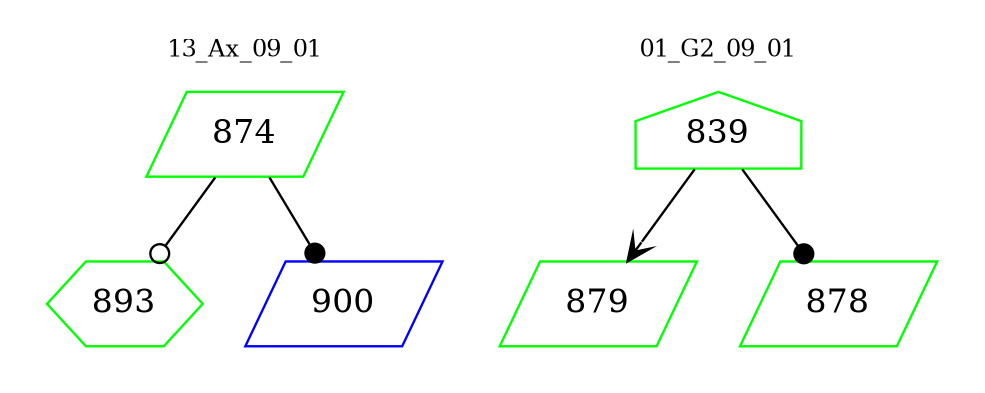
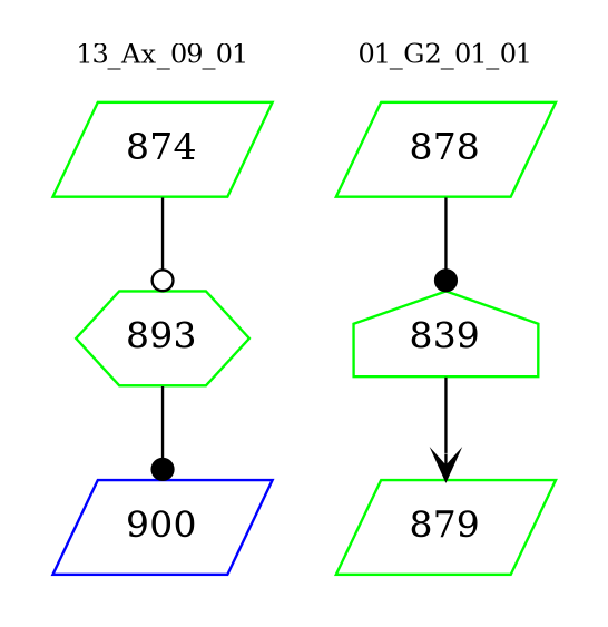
  digraph {
    node [color=green shape=parallelogram]
    edge [arrowhead=dot color=black]
    n1 [label=874]
    n2 [label=893 shape=hexagon]
    n3 [color=blue label=900]
    n4 [label=839 shape=house]
    n5 [label=879]
    n6 [label=878]
    subgraph cluster_1 {
      color=white
      fontsize=10
      label="13_Ax_09_01"
      n1
      n2
      n3
    }
    subgraph cluster_2 {
      color=white
      fontsize=10
-     label="01_G2_09_01"
+     label="01_G2_01_01"
      n4
      n5
      n6
    }
    n1 -> n2 [arrowhead=odot]
-   n1 -> n3
+   n2 -> n3
    n4 -> n5 [arrowhead=vee]
-   n4 -> n6
+   n6 -> n4
  }
